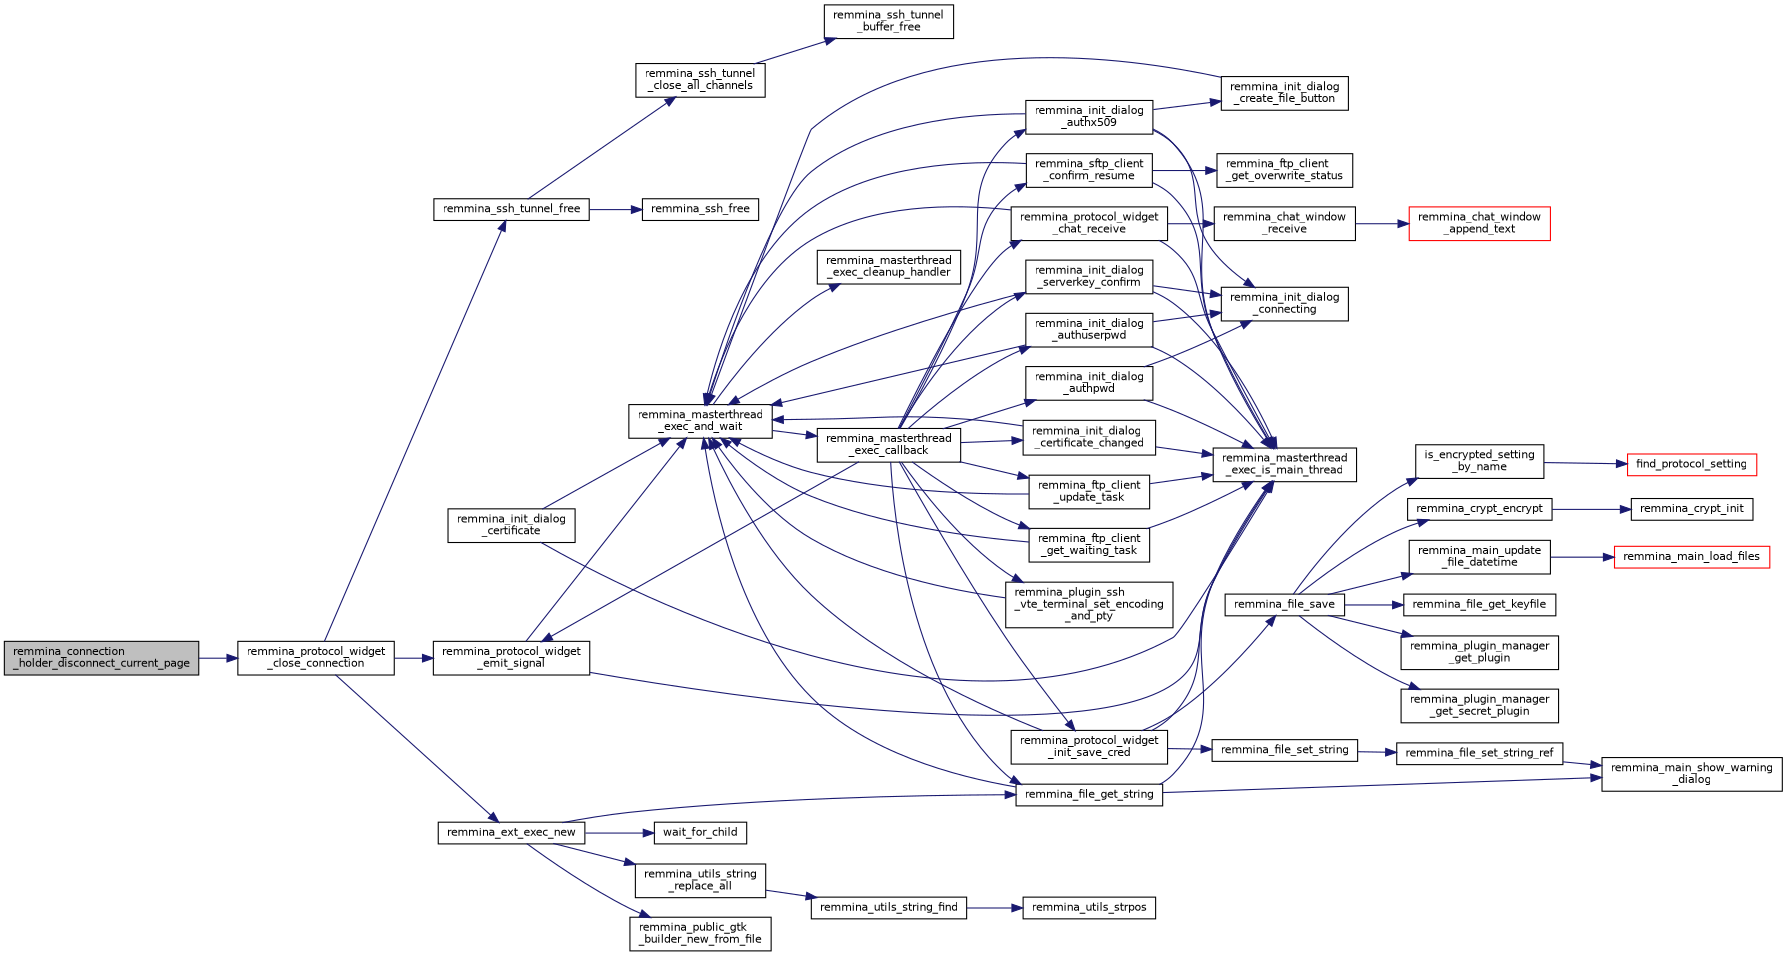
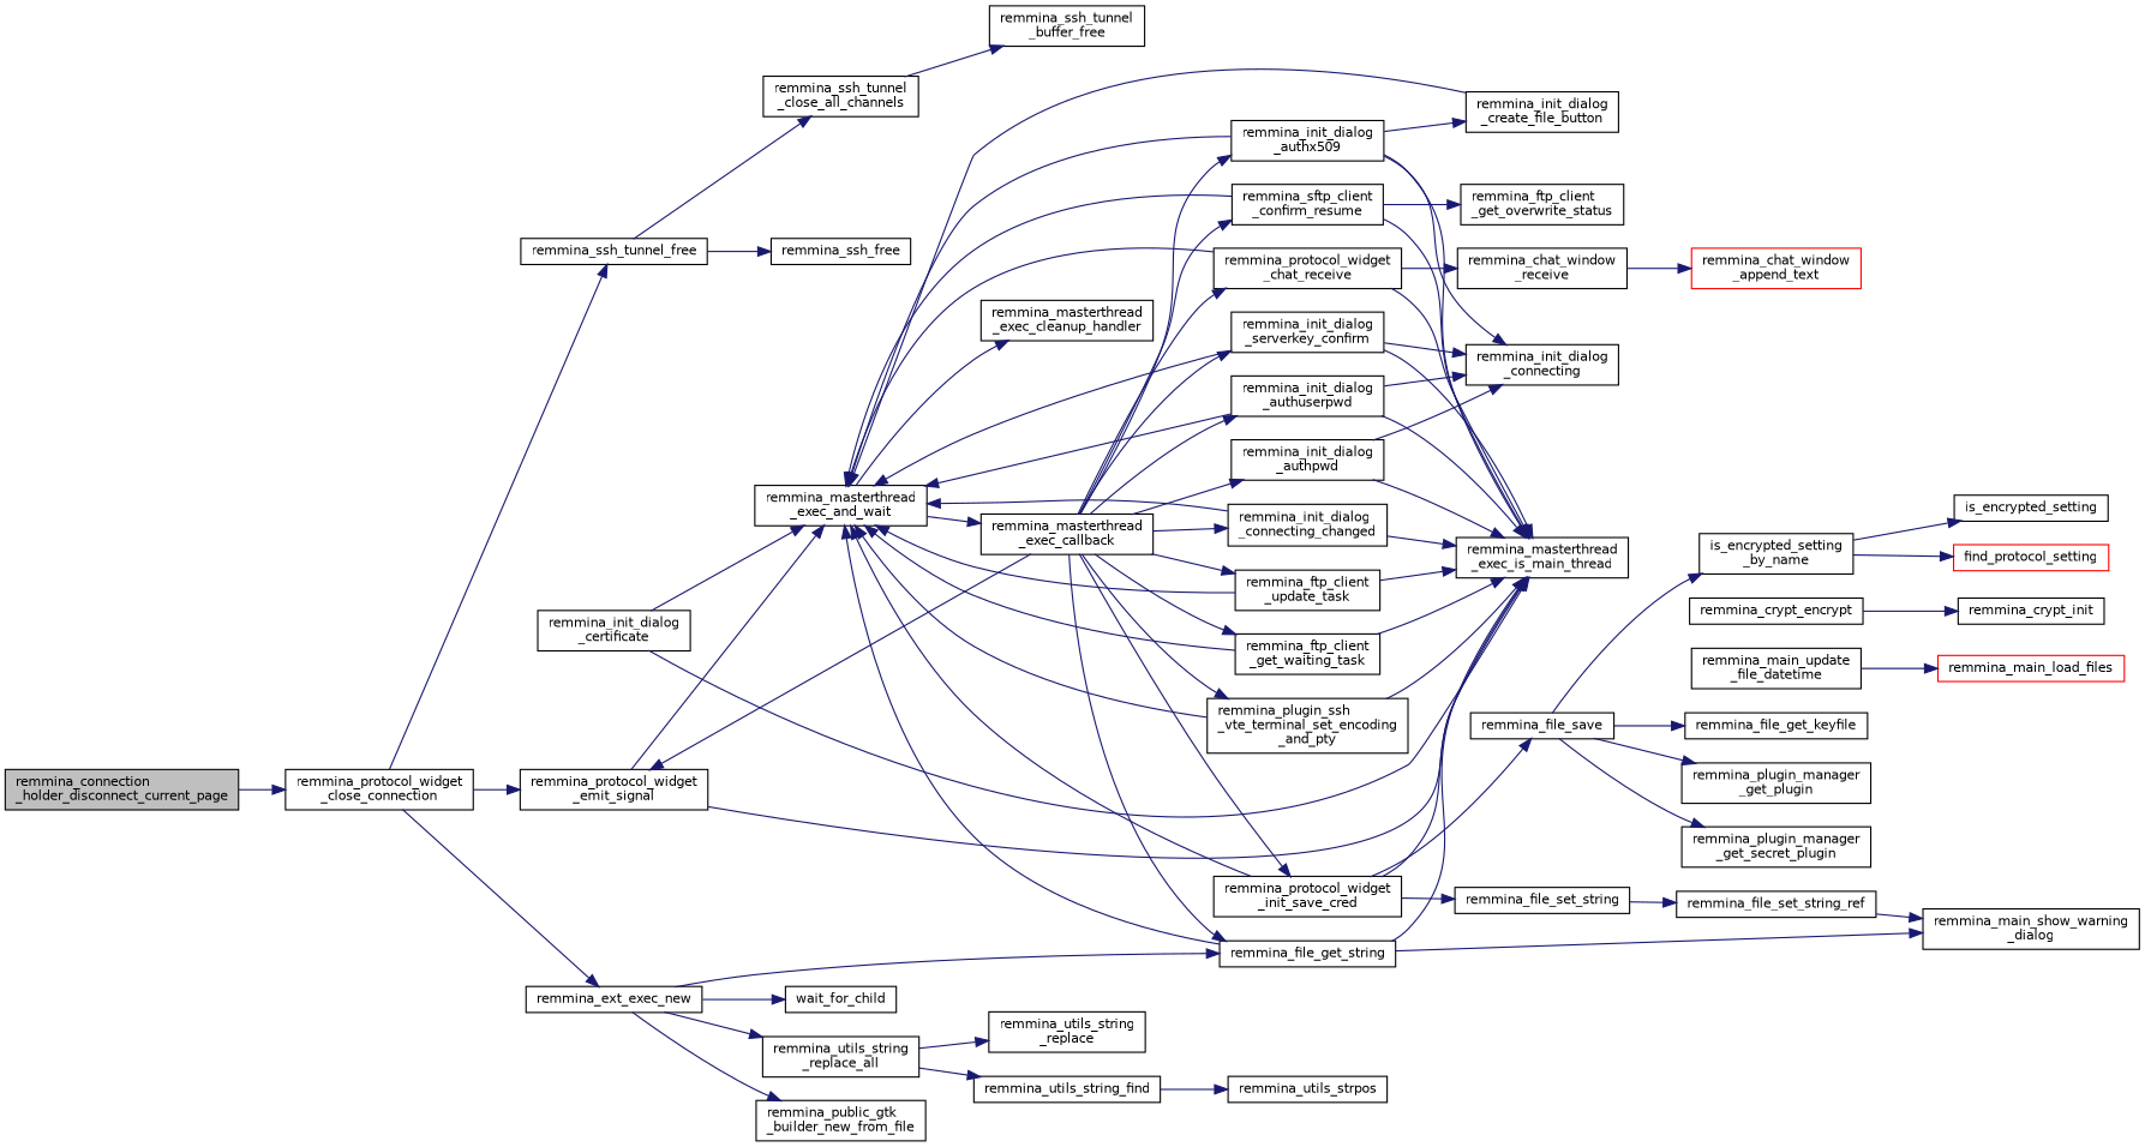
  digraph {
    rankdir=LR
    node [color=black fillcolor=white fontname=Helvetica fontsize=10 shape=record style=filled]
    edge [color=midnightblue fontname=Helvetica fontsize=10 labelfontname=Helvetica labelfontsize=10 style=solid]
    n1 [fillcolor=grey75 fontcolor=black height=0.2 label="remmina_connection\l_holder_disconnect_current_page" width=0.4]
    n2 [height=0.2 label="remmina_protocol_widget\l_close_connection" width=0.4]
    n3 [height=0.2 label="remmina_protocol_widget\l_emit_signal" width=0.4]
    n4 [height=0.2 label=remmina_ssh_tunnel_free width=0.4]
    n5 [height=0.2 label=remmina_ext_exec_new width=0.4]
    n6 [height=0.2 label="remmina_masterthread\l_exec_is_main_thread" width=0.4]
    n7 [height=0.2 label="remmina_masterthread\l_exec_and_wait" width=0.4]
    n8 [height=0.2 label="remmina_ssh_tunnel\l_close_all_channels" width=0.4]
    n9 [height=0.2 label=remmina_ssh_free width=0.4]
    n10 [height=0.2 label=remmina_file_get_string width=0.4]
    n11 [height=0.2 label="remmina_utils_string\l_replace_all" width=0.4]
    n12 [height=0.2 label="remmina_public_gtk\l_builder_new_from_file" width=0.4]
    n13 [height=0.2 label=wait_for_child width=0.4]
    n14 [height=0.2 label="remmina_masterthread\l_exec_cleanup_handler" width=0.4]
    n15 [height=0.2 label="remmina_masterthread\l_exec_callback" width=0.4]
    n16 [height=0.2 label="remmina_protocol_widget\l_init_save_cred" width=0.4]
    n17 [height=0.2 label="remmina_protocol_widget\l_chat_receive" width=0.4]
    n18 [height=0.2 label="remmina_init_dialog\l_serverkey_confirm" width=0.4]
    n19 [height=0.2 label="remmina_init_dialog\l_authpwd" width=0.4]
    n20 [height=0.2 label="remmina_init_dialog\l_authuserpwd" width=0.4]
-   n21 [height=0.2 label="remmina_init_dialog\l_certificate_changed" width=0.4]
+   n21 [height=0.2 label="remmina_init_dialog\l_connecting_changed" width=0.4]
    n22 [height=0.2 label="remmina_init_dialog\l_authx509" width=0.4]
    n23 [height=0.2 label="remmina_ftp_client\l_update_task" width=0.4]
    n24 [height=0.2 label="remmina_ftp_client\l_get_waiting_task" width=0.4]
    n25 [height=0.2 label="remmina_sftp_client\l_confirm_resume" width=0.4]
    n26 [height=0.2 label="remmina_plugin_ssh\l_vte_terminal_set_encoding\l_and_pty" width=0.4]
    n27 [height=0.2 label=remmina_file_set_string width=0.4]
    n28 [height=0.2 label=remmina_file_save width=0.4]
    n29 [height=0.2 label="remmina_chat_window\l_receive" width=0.4]
    n30 [height=0.2 label="remmina_main_show_warning\l_dialog" width=0.4]
    n31 [height=0.2 label="remmina_init_dialog\l_connecting" width=0.4]
    n32 [height=0.2 label="remmina_init_dialog\l_certificate" width=0.4]
    n33 [height=0.2 label="remmina_init_dialog\l_create_file_button" width=0.4]
    n34 [height=0.2 label="remmina_ftp_client\l_get_overwrite_status" width=0.4]
    n35 [height=0.2 label=remmina_file_set_string_ref width=0.4]
    n36 [height=0.2 label=remmina_file_get_keyfile width=0.4]
    n37 [height=0.2 label="remmina_plugin_manager\l_get_plugin" width=0.4]
    n38 [height=0.2 label="remmina_plugin_manager\l_get_secret_plugin" width=0.4]
    n39 [height=0.2 label="is_encrypted_setting\l_by_name" width=0.4]
    n40 [height=0.2 label=remmina_crypt_encrypt width=0.4]
    n41 [height=0.2 label="remmina_main_update\l_file_datetime" width=0.4]
    n42 [color=red height=0.2 label=find_protocol_setting width=0.4]
+   n43 [height=0.2 label=is_encrypted_setting width=0.4]
    n44 [height=0.2 label=remmina_crypt_init width=0.4]
    n45 [color=red height=0.2 label=remmina_main_load_files width=0.4]
    n46 [color=red height=0.2 label="remmina_chat_window\l_append_text" width=0.4]
    n47 [height=0.2 label="remmina_ssh_tunnel\l_buffer_free" width=0.4]
    n48 [height=0.2 label=remmina_utils_string_find width=0.4]
+   n49 [height=0.2 label="remmina_utils_string\l_replace" width=0.4]
    n50 [height=0.2 label=remmina_utils_strpos width=0.4]
    n1 -> n2
    n2 -> n3
    n2 -> n4
    n2 -> n5
    n3 -> n6
    n3 -> n7
    n4 -> n8
    n4 -> n9
    n5 -> n10
    n5 -> n11
    n5 -> n12
    n5 -> n13
    n7 -> n14
    n7 -> n15
    n8 -> n47
    n10 -> n6
    n10 -> n7
    n10 -> n30
    n11 -> n48
+   n11 -> n49
    n15 -> n3
    n15 -> n10
    n15 -> n16
    n15 -> n17
    n15 -> n18
    n15 -> n19
    n15 -> n20
    n15 -> n21
    n15 -> n22
    n15 -> n23
    n15 -> n24
    n15 -> n25
    n15 -> n26
    n16 -> n6
    n16 -> n7
    n16 -> n27
    n16 -> n28
    n17 -> n6
    n17 -> n7
    n17 -> n29
    n18 -> n6
    n18 -> n7
    n18 -> n31
    n19 -> n6
    n19 -> n31
    n20 -> n6
    n20 -> n7
    n20 -> n31
    n21 -> n6
    n21 -> n7
    n22 -> n6
    n22 -> n7
    n22 -> n31
    n22 -> n33
    n23 -> n6
    n23 -> n7
    n24 -> n6
    n24 -> n7
    n25 -> n6
    n25 -> n7
    n25 -> n34
+   n26 -> n6
    n26 -> n7
    n27 -> n35
    n28 -> n36
    n28 -> n37
    n28 -> n38
    n28 -> n39
-   n28 -> n40
-   n28 -> n41
    n29 -> n46
    n32 -> n6
    n32 -> n7
    n33 -> n7
    n35 -> n30
    n39 -> n42
+   n39 -> n43
    n40 -> n44
    n41 -> n45
    n48 -> n50
  }
